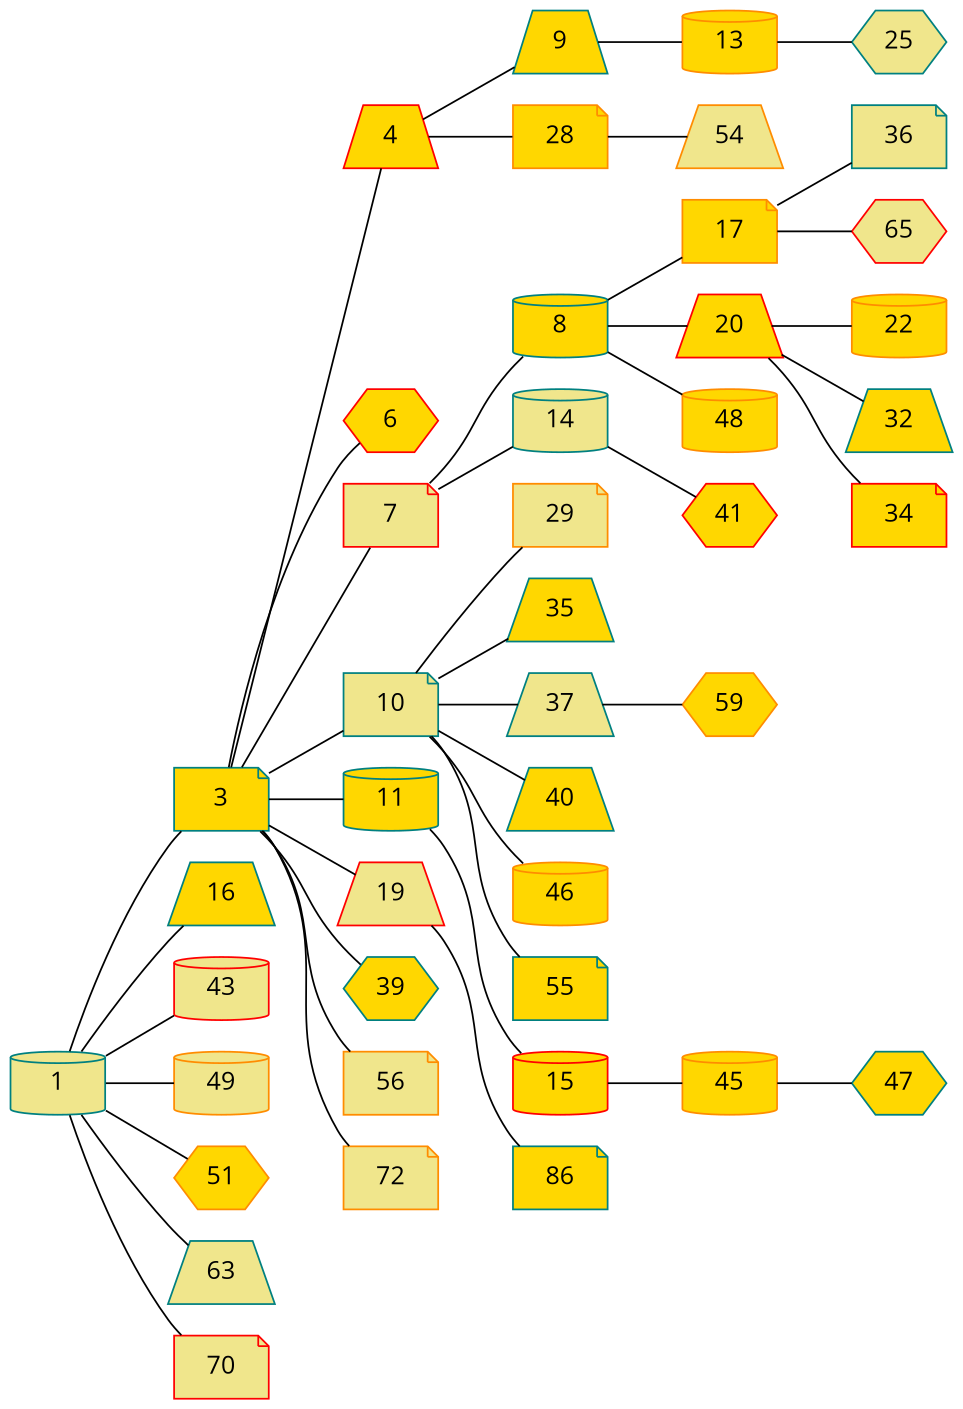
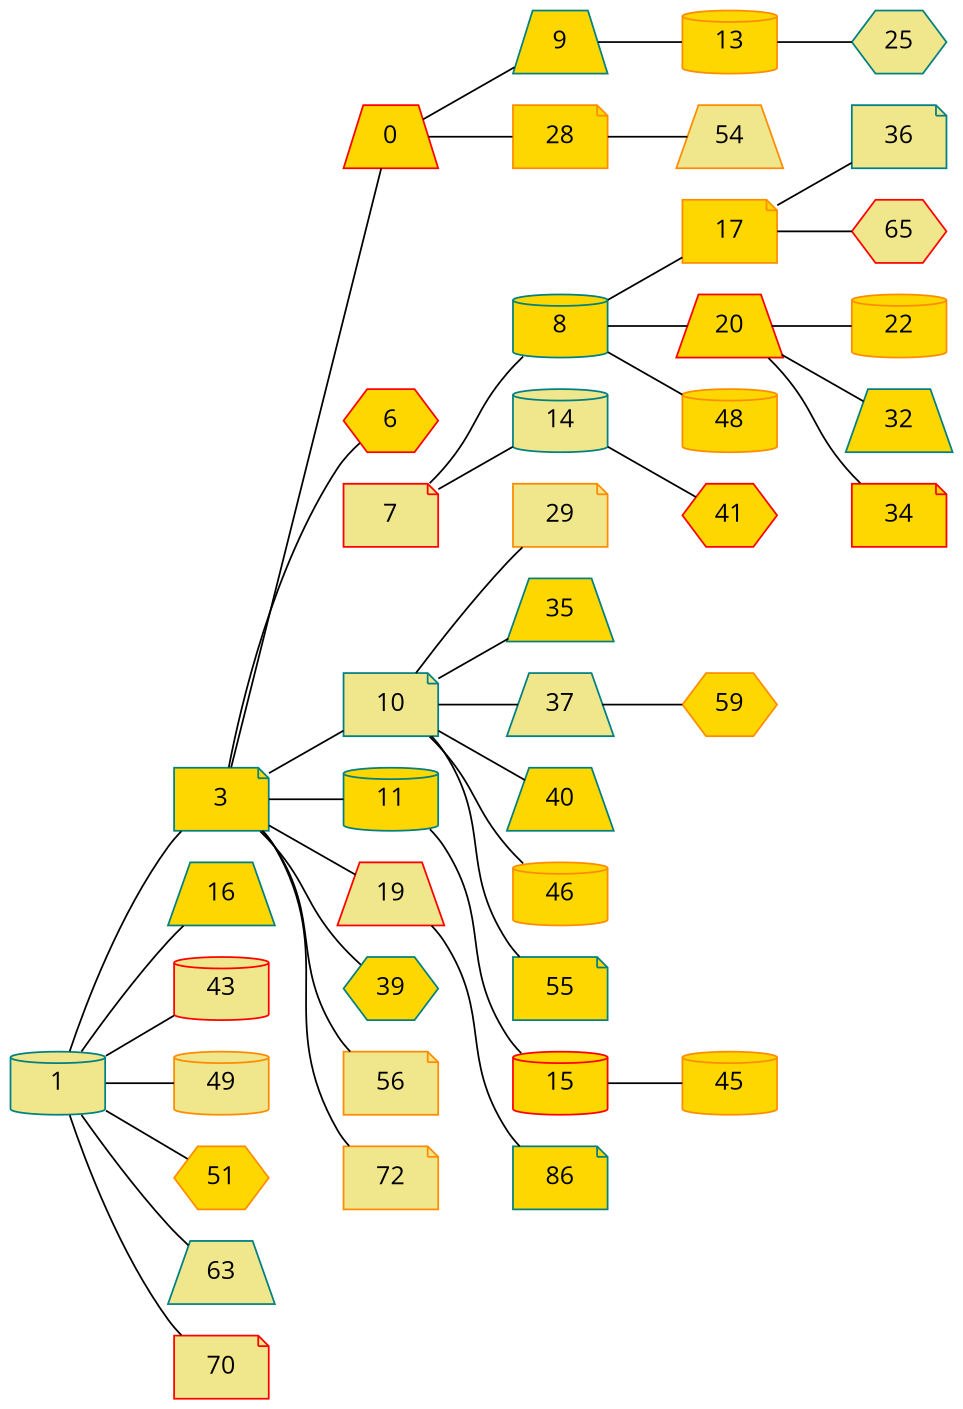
  graph {
    fontname="Open Sans"
    rankdir=LR
    node [color=teal fillcolor=gold fontname="Open Sans" shape=note style=filled]
    edge [fontname="Open Sans"]
    1 [fillcolor=khaki shape=cylinder super="+2+12+18"]
    3 [super="+5"]
    16 [shape=trapezium super="+23+88"]
    43 [color=red fillcolor=khaki shape=cylinder super="+78+83"]
    49 [color=darkorange fillcolor=khaki shape=cylinder super="+90"]
    51 [color=darkorange shape=hexagon]
    63 [fillcolor=khaki shape=trapezium]
    n8 [color=red fillcolor=khaki label=70]
-   4 [color=red shape=trapezium]
+   4 [color=red shape=trapezium label=0]
    6 [color=red shape=hexagon]
    7 [color=red fillcolor=khaki]
    10 [fillcolor=khaki]
    11 [shape=cylinder]
    19 [color=red fillcolor=khaki shape=trapezium]
    39 [shape=hexagon]
    56 [color=darkorange fillcolor=khaki super="+68"]
    72 [color=darkorange fillcolor=khaki]
    9 [shape=trapezium]
    28 [color=darkorange super="+31"]
    8 [shape=cylinder super="+27"]
    14 [fillcolor=khaki shape=cylinder]
    29 [color=darkorange fillcolor=khaki]
    35 [shape=trapezium]
    37 [fillcolor=khaki shape=trapezium super="+38+52"]
    40 [shape=trapezium super="+76"]
    46 [color=darkorange shape=cylinder]
    55
    15 [color=red shape=cylinder super="+57"]
    86
    13 [color=darkorange shape=cylinder]
    54 [color=darkorange fillcolor=khaki shape=trapezium]
    17 [color=darkorange super="+21"]
    20 [color=red shape=trapezium]
    48 [color=darkorange shape=cylinder super="+74"]
    41 [color=red shape=hexagon]
    36 [fillcolor=khaki super="+87"]
    65 [color=red fillcolor=khaki shape=hexagon]
    22 [color=darkorange shape=cylinder super="+64"]
    32 [shape=trapezium super="+89"]
    34 [color=red super="+44"]
    25 [fillcolor=khaki shape=hexagon super="+33+50"]
    59 [color=darkorange shape=hexagon]
    45 [color=darkorange shape=cylinder]
-   47 [shape=hexagon super="+53"]
    1 -- 3
    1 -- 16
    1 -- 43
    1 -- 49
    1 -- 51
    1 -- 63
    1 -- n8
    3 -- 4
    3 -- 6
-   3 -- 7
    3 -- 10
    3 -- 11
    3 -- 19
    3 -- 39
    3 -- 56
    3 -- 72
    4 -- 9
    4 -- 28
    7 -- 8
    7 -- 14
    10 -- 29
    10 -- 35
    10 -- 37
    10 -- 40
    10 -- 46
    10 -- 55
    11 -- 15
    19 -- 86
    9 -- 13
    28 -- 54
    8 -- 17
    8 -- 20
    8 -- 48
    14 -- 41
    37 -- 59
    15 -- 45
    13 -- 25
    17 -- 36
    17 -- 65
    20 -- 22
    20 -- 32
    20 -- 34
-   45 -- 47
  }
